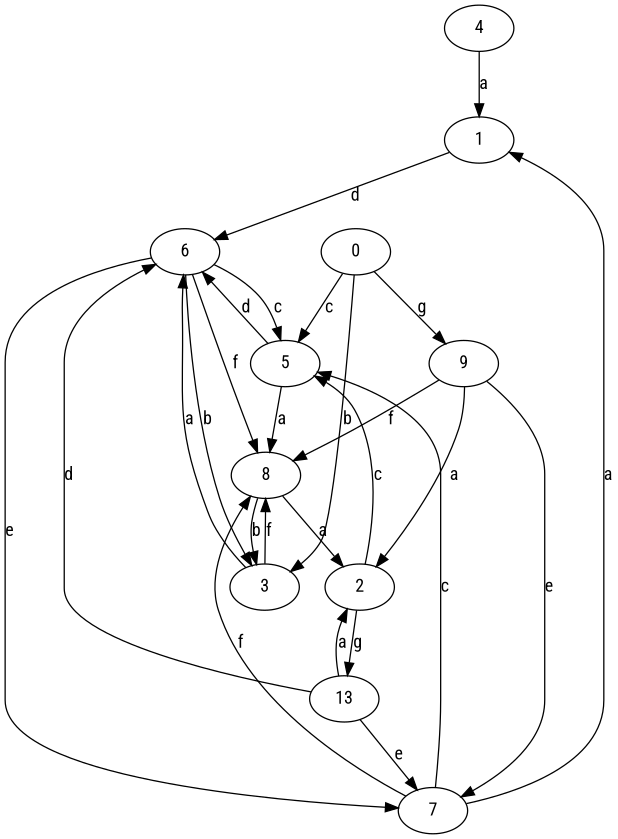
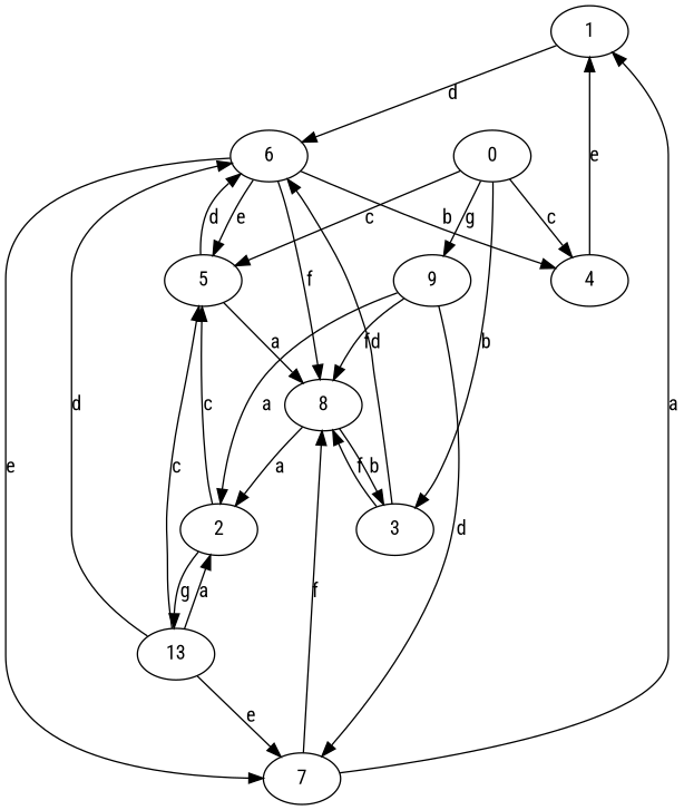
  strict digraph {
    fontname="Roboto Condensed"
    node [fontname="Roboto Condensed"]
    edge [fontname="Roboto Condensed"]
    1
    6
    5
    3
    8
    7
    2
    n8 [label=13]
    4
    0
    9
    1 -> 6 [label=d]
-   6 -> 5 [label=c]
-   6 -> 3 [label=b]
+   6 -> 5 [label=e]
+   6 -> 4 [label=b]
    6 -> 8 [label=f]
    6 -> 7 [label=e]
    5 -> 6 [label=d]
    5 -> 8 [label=a]
-   3 -> 6 [label=a]
+   3 -> 6 [label=d]
    3 -> 8 [label=f]
    8 -> 3 [label=b]
    8 -> 2 [label=a]
    7 -> 1 [label=a]
    7 -> 8 [label=f]
    2 -> 5 [label=c]
    2 -> n8 [label=g]
    n8 -> 6 [label=d]
-   7 -> 5 [label=c]
+   n8 -> 5 [label=c]
    n8 -> 7 [label=e]
    n8 -> 2 [label=a]
-   4 -> 1 [label=a]
+   4 -> 1 [label=e]
    0 -> 5 [label=c]
    0 -> 3 [label=b]
+   0 -> 4 [label=c]
    0 -> 9 [label=g]
    9 -> 8 [label=f]
-   9 -> 7 [label=e]
+   9 -> 7 [label=d]
    9 -> 2 [label=a]
  }
